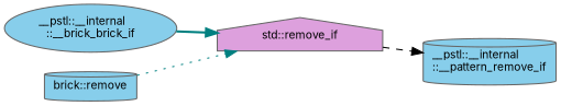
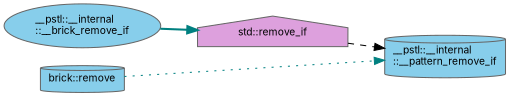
  digraph {
    fontname=Inter
    rankdir=LR
    node [color=grey40 fillcolor=skyblue fontname=Inter fontsize=10 shape=cylinder style=filled]
    edge [color=teal fontname=Inter fontsize=10 labelfontname=Helvetica labelfontsize=10]
    n1 [color=gray40 fontcolor=black height=0.2 label="brick::remove" width=0.4]
    n2 [fillcolor=plum height=0.2 label="std::remove_if" shape=house width=0.4]
    n3 [height=0.2 label="__pstl::__internal\l::__pattern_remove_if" width=0.4]
-   n4 [height=0.2 label="__pstl::__internal\l::__brick_brick_if" shape=ellipse width=0.4]
-   n1 -> n2 [style=dotted]
+   n4 [height=0.2 label="__pstl::__internal\l::__brick_remove_if" shape=ellipse width=0.4]
+   n1 -> n3 [style=dotted]
    n2 -> n3 [color=black style=dashed]
    n4 -> n2 [style=bold]
  }
